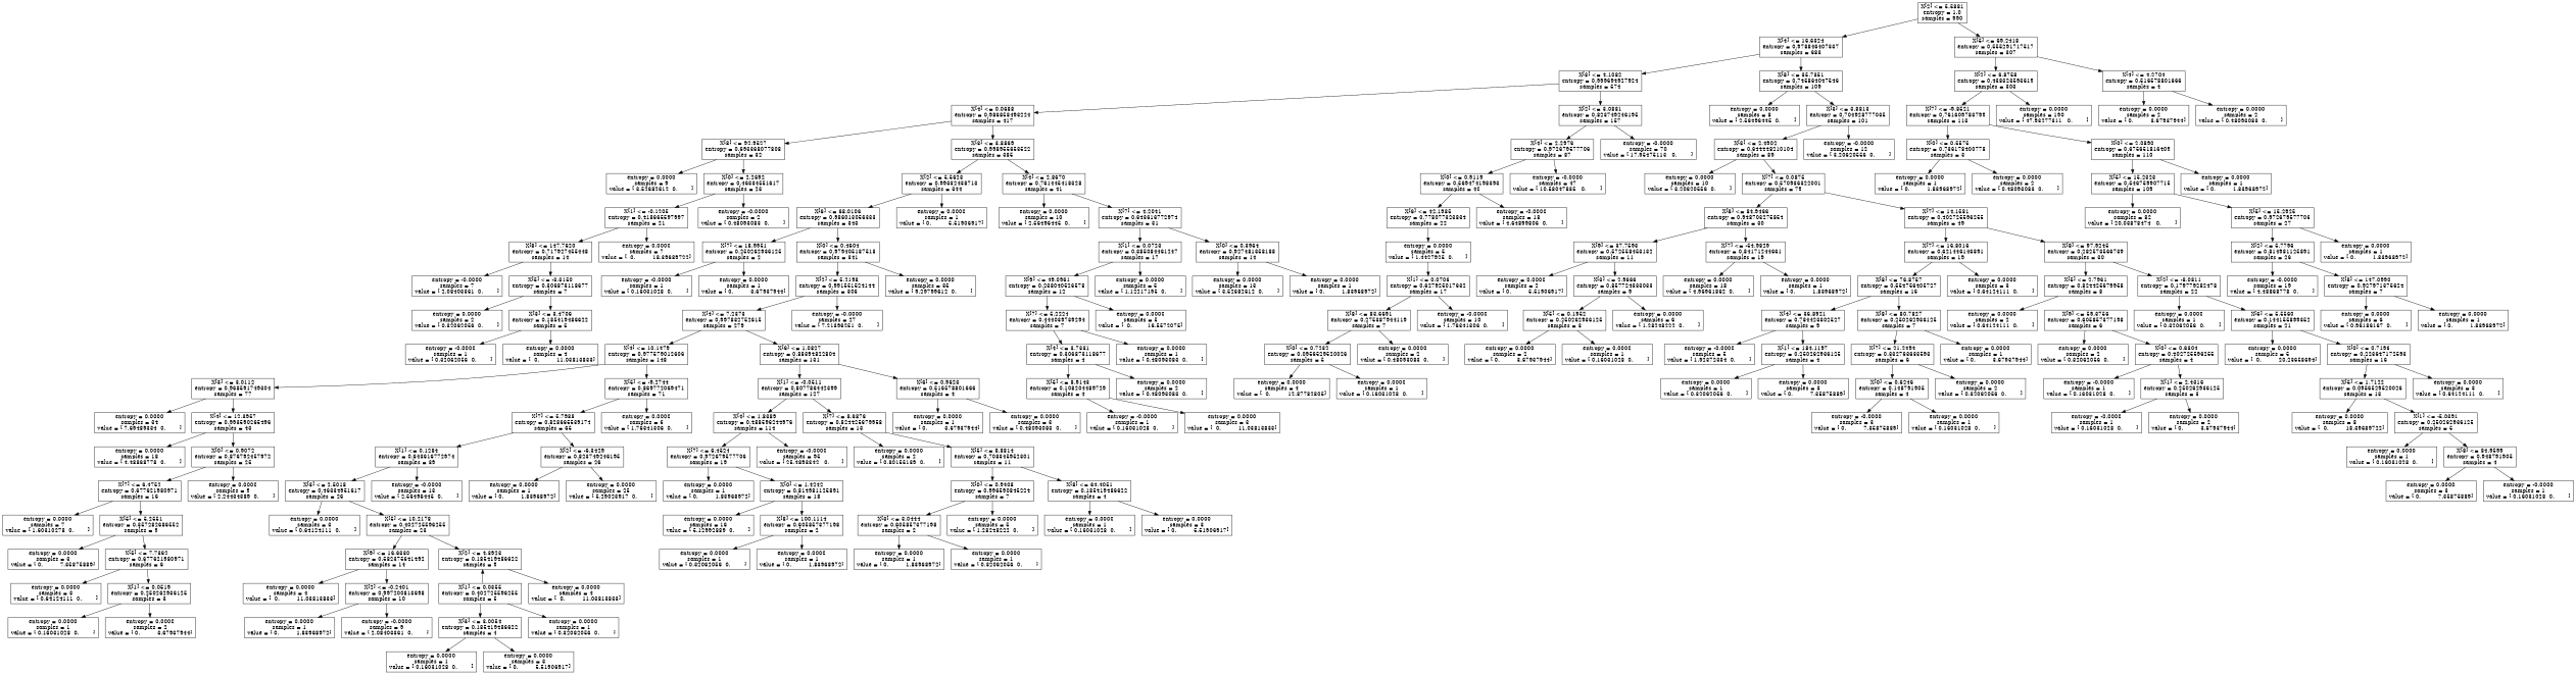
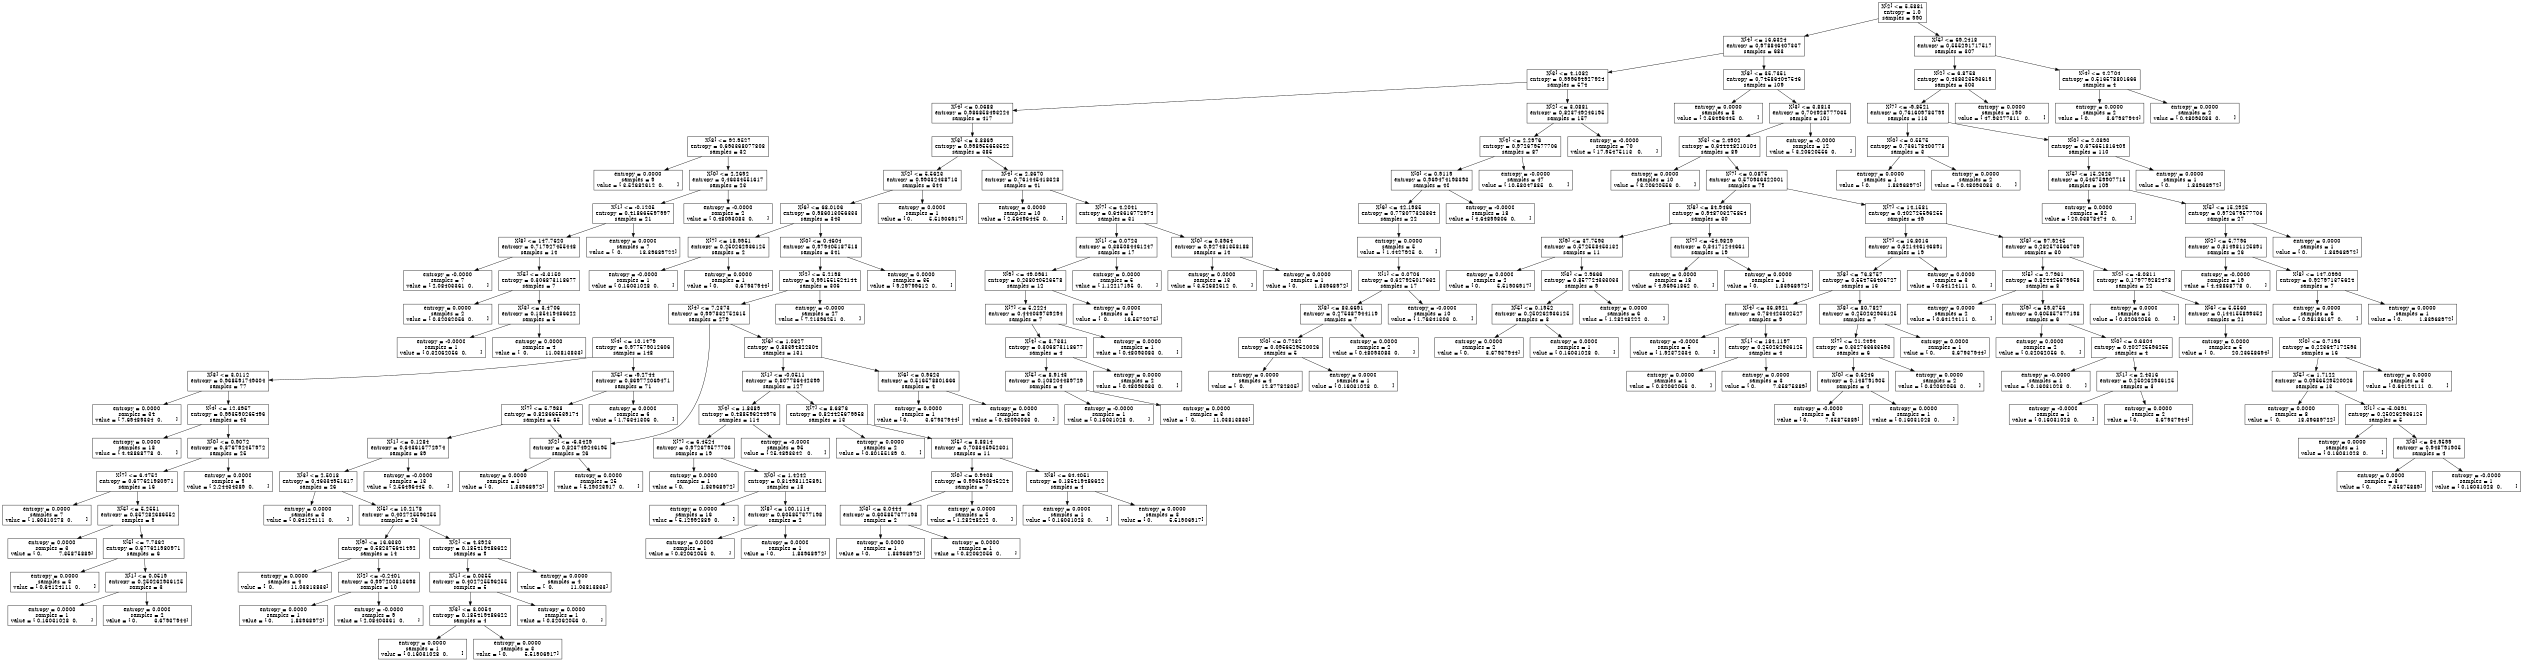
  digraph {
    node [shape=box]
    n1 [label="X[2] <= 5.5881\nentropy = 1.0\nsamples = 990"]
    n2 [label="X[4] <= 16.6324\nentropy = 0.978846407337\nsamples = 683"]
    n3 [label="X[5] <= 69.2418\nentropy = 0.555291717517\nsamples = 307"]
    n4 [label="X[3] <= 4.1082\nentropy = 0.999694927924\nsamples = 574"]
    n5 [label="X[8] <= 35.7351\nentropy = 0.745864047546\nsamples = 109"]
    n6 [label="X[2] <= 6.8758\nentropy = 0.438323593619\nsamples = 303"]
    n7 [label="X[4] <= 4.2704\nentropy = 0.516578801666\nsamples = 4"]
    n8 [label="X[4] <= 0.0688\nentropy = 0.986858493224\nsamples = 417"]
    n9 [label="X[2] <= 3.0881\nentropy = 0.823749246195\nsamples = 157"]
    n10 [label="entropy = 0.0000\nsamples = 8\nvalue = [ 2.56496445  0.        ]"]
    n11 [label="X[3] <= 3.8813\nentropy = 0.704928777035\nsamples = 101"]
    n12 [label="X[8] <= 92.9527\nentropy = 0.693368077808\nsamples = 32"]
    n13 [label="X[3] <= 3.8869\nentropy = 0.998955653522\nsamples = 385"]
    n14 [label="X[4] <= 2.2976\nentropy = 0.972679577706\nsamples = 87"]
    n15 [label="entropy = -0.0000\nsamples = 70\nvalue = [ 17.95475113   0.        ]"]
    n16 [label="entropy = 0.0000\nsamples = 9\nvalue = [ 3.52682612  0.        ]"]
    n17 [label="X[0] <= 2.2692\nentropy = 0.46334551617\nsamples = 23"]
    n18 [label="X[2] <= 5.5623\nentropy = 0.99332438713\nsamples = 344"]
    n19 [label="X[4] <= 2.8670\nentropy = 0.761445418328\nsamples = 41"]
    n20 [label="X[1] <= -0.1205\nentropy = 0.418665597997\nsamples = 21"]
    n21 [label="entropy = -0.0000\nsamples = 2\nvalue = [ 0.48093083  0.        ]"]
    n22 [label="entropy = 0.0000\nsamples = 7\nvalue = [  0.          18.39689722]"]
    n23 [label="X[8] <= 147.7620\nentropy = 0.717927455448\nsamples = 14"]
    n24 [label="X[5] <= -3.3150\nentropy = 0.306873118677\nsamples = 7"]
    n25 [label="entropy = -0.0000\nsamples = 7\nvalue = [ 2.08403361  0.        ]"]
    n26 [label="entropy = 0.0000\nsamples = 2\nvalue = [ 0.32062056  0.        ]"]
    n27 [label="X[3] <= 3.4706\nentropy = 0.185419486622\nsamples = 5"]
    n28 [label="entropy = 0.0000\nsamples = 4\nvalue = [  0.          11.03813833]"]
    n29 [label="entropy = -0.0000\nsamples = 1\nvalue = [ 0.32062056  0.        ]"]
    n30 [label="X[6] <= 68.0106\nentropy = 0.986013056333\nsamples = 343"]
    n31 [label="entropy = 0.0000\nsamples = 1\nvalue = [ 0.          5.51906917]"]
    n32 [label="entropy = 0.0000\nsamples = 10\nvalue = [ 2.56496445  0.        ]"]
    n33 [label="X[7] <= 4.2041\nentropy = 0.643616772974\nsamples = 31"]
    n34 [label="X[0] <= 0.4604\nentropy = 0.979405187518\nsamples = 341"]
    n35 [label="X[7] <= 18.9951\nentropy = 0.250262936125\nsamples = 2"]
    n36 [label="entropy = 0.0000\nsamples = 35\nvalue = [ 9.29799612  0.        ]"]
    n37 [label="X[2] <= 5.2198\nentropy = 0.991551524144\nsamples = 306"]
    n38 [label="entropy = 0.0000\nsamples = 1\nvalue = [ 0.          3.67937944]"]
    n39 [label="entropy = -0.0000\nsamples = 1\nvalue = [ 0.16031028  0.        ]"]
    n40 [label="X[4] <= 7.2373\nentropy = 0.997832752615\nsamples = 279"]
    n41 [label="entropy = -0.0000\nsamples = 27\nvalue = [ 7.21396251  0.        ]"]
    n42 [label="X[6] <= 1.0827\nentropy = 0.88394822804\nsamples = 131"]
    n43 [label="X[4] <= 10.1479\nentropy = 0.977579012606\nsamples = 148"]
    n44 [label="X[6] <= 0.9623\nentropy = 0.516578801666\nsamples = 4"]
    n45 [label="X[1] <= -0.0511\nentropy = 0.807786442399\nsamples = 127"]
    n46 [label="X[5] <= -9.2744\nentropy = 0.869772069471\nsamples = 71"]
    n47 [label="X[3] <= 3.0112\nentropy = 0.968591749304\nsamples = 77"]
    n48 [label="entropy = 0.0000\nsamples = 3\nvalue = [ 0.48093083  0.        ]"]
    n49 [label="entropy = 0.0000\nsamples = 1\nvalue = [ 0.          3.67937944]"]
    n50 [label="X[7] <= 8.6876\nentropy = 0.824425679958\nsamples = 13"]
    n51 [label="X[4] <= 1.8389\nentropy = 0.488596244976\nsamples = 114"]
    n52 [label="entropy = 0.0000\nsamples = 2\nvalue = [ 0.80155139  0.        ]"]
    n53 [label="X[5] <= 8.8814\nentropy = 0.708345952301\nsamples = 11"]
    n54 [label="X[7] <= 6.4524\nentropy = 0.972679577706\nsamples = 19"]
    n55 [label="entropy = -0.0000\nsamples = 95\nvalue = [ 25.4893342   0.       ]"]
    n56 [label="X[0] <= 0.9408\nentropy = 0.996590845224\nsamples = 7"]
    n57 [label="X[8] <= 64.4051\nentropy = 0.185419486622\nsamples = 4"]
    n58 [label="X[3] <= 3.0444\nentropy = 0.605857377198\nsamples = 2"]
    n59 [label="entropy = 0.0000\nsamples = 5\nvalue = [ 1.28248222  0.        ]"]
    n60 [label="entropy = 0.0000\nsamples = 1\nvalue = [ 0.16031028  0.        ]"]
    n61 [label="entropy = 0.0000\nsamples = 3\nvalue = [ 0.          5.51906917]"]
    n62 [label="entropy = 0.0000\nsamples = 1\nvalue = [ 0.          1.83968972]"]
    n63 [label="entropy = 0.0000\nsamples = 1\nvalue = [ 0.32062056  0.        ]"]
    n64 [label="entropy = 0.0000\nsamples = 1\nvalue = [ 0.          1.83968972]"]
    n65 [label="X[0] <= 1.4242\nentropy = 0.814981125891\nsamples = 18"]
    n66 [label="entropy = 0.0000\nsamples = 16\nvalue = [ 5.12992889  0.        ]"]
    n67 [label="X[8] <= 100.1114\nentropy = 0.605857377198\nsamples = 2"]
    n68 [label="entropy = 0.0000\nsamples = 1\nvalue = [ 0.32062056  0.        ]"]
    n69 [label="entropy = 0.0000\nsamples = 1\nvalue = [ 0.          1.83968972]"]
    n70 [label="entropy = 0.0000\nsamples = 6\nvalue = [ 1.76341306  0.        ]"]
    n71 [label="X[7] <= 5.7988\nentropy = 0.828665539174\nsamples = 65"]
    n72 [label="entropy = 0.0000\nsamples = 34\nvalue = [ 7.69489334  0.        ]"]
    n73 [label="X[4] <= 12.3957\nentropy = 0.993590265496\nsamples = 43"]
    n74 [label="X[2] <= -6.3429\nentropy = 0.823749246195\nsamples = 26"]
    n75 [label="X[1] <= 0.1284\nentropy = 0.643616772974\nsamples = 39"]
    n76 [label="entropy = 0.0000\nsamples = 1\nvalue = [ 0.          1.83968972]"]
    n77 [label="entropy = 0.0000\nsamples = 25\nvalue = [ 5.29023917  0.        ]"]
    n78 [label="X[3] <= 2.5018\nentropy = 0.46334951617\nsamples = 26"]
    n79 [label="entropy = -0.0000\nsamples = 13\nvalue = [ 2.56496445  0.        ]"]
    n80 [label="entropy = 0.0000\nsamples = 3\nvalue = [ 0.64124111  0.        ]"]
    n81 [label="X[5] <= 10.2178\nentropy = 0.402725596255\nsamples = 23"]
    n82 [label="X[9] <= 16.6330\nentropy = 0.582375641492\nsamples = 14"]
    n83 [label="X[2] <= 4.3923\nentropy = 0.185419486622\nsamples = 9"]
    n84 [label="entropy = 0.0000\nsamples = 4\nvalue = [  0.          11.03813833]"]
    n85 [label="X[2] <= -0.2401\nentropy = 0.997200813698\nsamples = 10"]
    n86 [label="X[1] <= 0.0355\nentropy = 0.402725596255\nsamples = 5"]
    n87 [label="entropy = 0.0000\nsamples = 4\nvalue = [  0.          11.03813833]"]
    n88 [label="entropy = 0.0000\nsamples = 1\nvalue = [ 0.          1.83968972]"]
    n89 [label="entropy = -0.0000\nsamples = 9\nvalue = [ 2.08403361  0.        ]"]
    n90 [label="X[3] <= 3.0054\nentropy = 0.185419486622\nsamples = 4"]
    n91 [label="entropy = 0.0000\nsamples = 1\nvalue = [ 0.32062056  0.        ]"]
    n92 [label="entropy = 0.0000\nsamples = 1\nvalue = [ 0.16031028  0.        ]"]
    n93 [label="entropy = 0.0000\nsamples = 3\nvalue = [ 0.          5.51906917]"]
    n94 [label="entropy = 0.0000\nsamples = 18\nvalue = [ 4.48868778  0.        ]"]
    n95 [label="X[0] <= 0.9072\nentropy = 0.876792457972\nsamples = 25"]
    n96 [label="X[7] <= 6.4752\nentropy = 0.677621980971\nsamples = 16"]
    n97 [label="entropy = 0.0000\nsamples = 9\nvalue = [ 2.24434389  0.        ]"]
    n98 [label="entropy = 0.0000\nsamples = 7\nvalue = [ 1.60310278  0.        ]"]
    n99 [label="X[5] <= 5.2551\nentropy = 0.357282686552\nsamples = 9"]
    n100 [label="entropy = 0.0000\nsamples = 3\nvalue = [ 0.          7.35875889]"]
    n101 [label="X[5] <= 7.7362\nentropy = 0.677621980971\nsamples = 6"]
    n102 [label="entropy = 0.0000\nsamples = 3\nvalue = [ 0.64124111  0.        ]"]
    n103 [label="X[1] <= 0.0519\nentropy = 0.250262936125\nsamples = 3"]
    n104 [label="entropy = 0.0000\nsamples = 1\nvalue = [ 0.16031028  0.        ]"]
    n105 [label="entropy = 0.0000\nsamples = 2\nvalue = [ 0.          3.67937944]"]
    n106 [label="X[0] <= 0.3964\nentropy = 0.927481358188\nsamples = 14"]
    n107 [label="X[1] <= 0.0723\nentropy = 0.385084461247\nsamples = 17"]
    n108 [label="entropy = 0.0000\nsamples = 1\nvalue = [ 0.          1.83968972]"]
    n109 [label="entropy = 0.0000\nsamples = 13\nvalue = [ 3.52682612  0.        ]"]
    n110 [label="entropy = 0.0000\nsamples = 5\nvalue = [ 1.12217195  0.        ]"]
    n111 [label="X[9] <= 49.0961\nentropy = 0.238040526578\nsamples = 12"]
    n112 [label="X[7] <= 5.2224\nentropy = 0.444039739294\nsamples = 7"]
    n113 [label="entropy = 0.0000\nsamples = 5\nvalue = [  0.         16.5572075]"]
    n114 [label="entropy = 0.0000\nsamples = 1\nvalue = [ 0.48093083  0.        ]"]
    n115 [label="X[4] <= 3.7331\nentropy = 0.306873118677\nsamples = 4"]
    n116 [label="entropy = 0.0000\nsamples = 2\nvalue = [ 0.48093083  0.        ]"]
    n117 [label="X[5] <= 8.9143\nentropy = 0.108204489729\nsamples = 4"]
    n118 [label="entropy = 0.0000\nsamples = 3\nvalue = [  0.          11.03813833]"]
    n119 [label="entropy = -0.0000\nsamples = 1\nvalue = [ 0.16031028  0.        ]"]
-   n120 [label="X[0] <= 0.9119\nentropy = 0.569474198393\nsamples = 40"]
+   n120 [label="X[0] <= 0.9119\nentropy = 0.969474198393\nsamples = 40"]
    n121 [label="entropy = -0.0000\nsamples = 47\nvalue = [ 10.58047835   0.        ]"]
    n122 [label="X[6] <= 42.1985\nentropy = 0.778077323834\nsamples = 22"]
    n123 [label="entropy = -0.0000\nsamples = 18\nvalue = [ 4.64899806  0.        ]"]
    n124 [label="entropy = 0.0000\nsamples = 5\nvalue = [ 1.4427925  0.       ]"]
    n125 [label="X[1] <= 0.0706\nentropy = 0.627925017632\nsamples = 17"]
    n126 [label="X[8] <= 83.6691\nentropy = 0.275387944119\nsamples = 7"]
    n127 [label="entropy = -0.0000\nsamples = 10\nvalue = [ 1.76341306  0.        ]"]
    n128 [label="entropy = 0.0000\nsamples = 2\nvalue = [ 0.48093083  0.        ]"]
    n129 [label="X[0] <= 0.7232\nentropy = 0.0956529520026\nsamples = 5"]
    n130 [label="entropy = 0.0000\nsamples = 1\nvalue = [ 0.16031028  0.        ]"]
    n131 [label="entropy = 0.0000\nsamples = 4\nvalue = [  0.          12.87782805]"]
    n132 [label="X[3] <= 2.4902\nentropy = 0.644448210104\nsamples = 89"]
    n133 [label="entropy = -0.0000\nsamples = 12\nvalue = [ 3.20620556  0.        ]"]
    n134 [label="entropy = 0.0000\nsamples = 10\nvalue = [ 3.20620556  0.        ]"]
    n135 [label="X[7] <= 0.0875\nentropy = 0.570936322001\nsamples = 79"]
    n136 [label="X[8] <= 84.9466\nentropy = 0.948703275854\nsamples = 30"]
    n137 [label="X[7] <= 14.1581\nentropy = 0.402725596255\nsamples = 49"]
    n138 [label="X[7] <= -54.9829\nentropy = 0.84171244661\nsamples = 19"]
    n139 [label="X[9] <= 37.7593\nentropy = 0.572558453132\nsamples = 11"]
    n140 [label="X[8] <= 97.9245\nentropy = 0.282573566739\nsamples = 30"]
    n141 [label="X[7] <= 16.8016\nentropy = 0.621446146891\nsamples = 19"]
    n142 [label="entropy = 0.0000\nsamples = 1\nvalue = [ 0.          1.83968972]"]
    n143 [label="entropy = 0.0000\nsamples = 18\nvalue = [ 4.96961862  0.        ]"]
    n144 [label="X[3] <= 2.9666\nentropy = 0.857724333033\nsamples = 9"]
    n145 [label="entropy = 0.0000\nsamples = 2\nvalue = [ 0.          5.51906917]"]
    n146 [label="X[5] <= 0.1952\nentropy = 0.250262936125\nsamples = 3"]
    n147 [label="entropy = 0.0000\nsamples = 6\nvalue = [ 1.28248222  0.        ]"]
    n148 [label="entropy = 0.0000\nsamples = 1\nvalue = [ 0.16031028  0.        ]"]
    n149 [label="entropy = 0.0000\nsamples = 2\nvalue = [ 0.          3.67937944]"]
    n150 [label="X[2] <= -8.0811\nentropy = 0.179779282478\nsamples = 22"]
    n151 [label="X[5] <= 2.7961\nentropy = 0.824425679958\nsamples = 8"]
    n152 [label="entropy = 0.0000\nsamples = 3\nvalue = [ 0.64124111  0.        ]"]
    n153 [label="X[8] <= 76.8757\nentropy = 0.554756405727\nsamples = 16"]
    n154 [label="entropy = 0.0000\nsamples = 1\nvalue = [ 0.32062056  0.        ]"]
    n155 [label="X[6] <= 5.5560\nentropy = 0.144155899352\nsamples = 21"]
    n156 [label="entropy = 0.0000\nsamples = 2\nvalue = [ 0.64124111  0.        ]"]
    n157 [label="X[9] <= 59.3756\nentropy = 0.605857377198\nsamples = 6"]
    n158 [label="X[0] <= 0.7196\nentropy = 0.223647172593\nsamples = 16"]
    n159 [label="entropy = 0.0000\nsamples = 5\nvalue = [  0.          20.23658694]"]
    n160 [label="entropy = 0.0000\nsamples = 3\nvalue = [ 0.64124111  0.        ]"]
    n161 [label="X[5] <= 1.7122\nentropy = 0.0956529520026\nsamples = 13"]
    n162 [label="X[1] <= -5.0391\nentropy = 0.250262936125\nsamples = 5"]
    n163 [label="entropy = 0.0000\nsamples = 8\nvalue = [  0.          18.39689722]"]
    n164 [label="entropy = 0.0000\nsamples = 1\nvalue = [ 0.16031028  0.        ]"]
    n165 [label="X[8] <= 84.9599\nentropy = 0.948791905\nsamples = 4"]
    n166 [label="entropy = 0.0000\nsamples = 3\nvalue = [ 0.          7.35875889]"]
    n167 [label="entropy = -0.0000\nsamples = 1\nvalue = [ 0.16031028  0.        ]"]
    n168 [label="X[0] <= 0.6304\nentropy = 0.402725596255\nsamples = 4"]
    n169 [label="entropy = 0.0000\nsamples = 2\nvalue = [ 0.32062056  0.        ]"]
    n170 [label="X[1] <= 2.4316\nentropy = 0.250262936125\nsamples = 3"]
    n171 [label="entropy = -0.0000\nsamples = 1\nvalue = [ 0.16031028  0.        ]"]
    n172 [label="entropy = 0.0000\nsamples = 2\nvalue = [ 0.          3.67937944]"]
    n173 [label="entropy = -0.0000\nsamples = 1\nvalue = [ 0.16031028  0.        ]"]
    n174 [label="X[4] <= 36.8921\nentropy = 0.784423302527\nsamples = 9"]
    n175 [label="X[8] <= 80.7827\nentropy = 0.250262936125\nsamples = 7"]
    n176 [label="X[1] <= 184.1197\nentropy = 0.250262936125\nsamples = 4"]
    n177 [label="entropy = -0.0000\nsamples = 5\nvalue = [ 1.92372334  0.        ]"]
    n178 [label="entropy = 0.0000\nsamples = 1\nvalue = [ 0.          3.67937944]"]
    n179 [label="X[7] <= 21.2494\nentropy = 0.332763633593\nsamples = 6"]
    n180 [label="entropy = 0.0000\nsamples = 3\nvalue = [ 0.          7.35875889]"]
    n181 [label="entropy = 0.0000\nsamples = 1\nvalue = [ 0.32062056  0.        ]"]
    n182 [label="entropy = 0.0000\nsamples = 2\nvalue = [ 0.32062056  0.        ]"]
    n183 [label="X[0] <= 0.6246\nentropy = 0.148791905\nsamples = 4"]
    n184 [label="entropy = 0.0000\nsamples = 1\nvalue = [ 0.16031028  0.        ]"]
    n185 [label="entropy = -0.0000\nsamples = 3\nvalue = [ 0.          7.35875889]"]
    n186 [label="X[7] <= -9.8521\nentropy = 0.761609783799\nsamples = 113"]
    n187 [label="entropy = 0.0000\nsamples = 190\nvalue = [ 47.93277311   0.        ]"]
    n188 [label="entropy = 0.0000\nsamples = 2\nvalue = [ 0.          3.67937944]"]
    n189 [label="entropy = 0.0000\nsamples = 2\nvalue = [ 0.48093083  0.        ]"]
    n190 [label="X[0] <= 0.5575\nentropy = 0.736178400778\nsamples = 3"]
    n191 [label="X[0] <= 2.0890\nentropy = 0.675651816409\nsamples = 110"]
    n192 [label="entropy = 0.0000\nsamples = 1\nvalue = [ 0.          1.83968972]"]
    n193 [label="entropy = 0.0000\nsamples = 2\nvalue = [ 0.48093083  0.        ]"]
    n194 [label="X[5] <= 15.2323\nentropy = 0.546759907715\nsamples = 109"]
    n195 [label="entropy = 0.0000\nsamples = 1\nvalue = [ 0.          1.83968972]"]
    n196 [label="entropy = 0.0000\nsamples = 82\nvalue = [ 20.03878474   0.        ]"]
    n197 [label="X[5] <= 15.2925\nentropy = 0.972679577706\nsamples = 27"]
    n198 [label="entropy = 0.0000\nsamples = 1\nvalue = [ 0.          1.83968972]"]
    n199 [label="X[2] <= 5.7796\nentropy = 0.814981125891\nsamples = 26"]
    n200 [label="X[8] <= 147.0990\nentropy = 0.927971375624\nsamples = 7"]
    n201 [label="entropy = -0.0000\nsamples = 19\nvalue = [ 4.48868778  0.        ]"]
    n202 [label="entropy = 0.0000\nsamples = 6\nvalue = [ 0.96186167  0.        ]"]
    n203 [label="entropy = 0.0000\nsamples = 1\nvalue = [ 0.          1.83968972]"]
    n1 -> n2
    n1 -> n3
    n2 -> n4
    n2 -> n5
    n3 -> n6
    n3 -> n7
    n4 -> n8
    n4 -> n9
    n5 -> n10
    n5 -> n11
    n6 -> n186
    n6 -> n187
    n7 -> n188
    n7 -> n189
-   n8 -> n12
    n8 -> n13
    n9 -> n14
    n9 -> n15
    n11 -> n132
    n11 -> n133
    n12 -> n16
    n12 -> n17
    n13 -> n18
    n13 -> n19
    n14 -> n120
    n14 -> n121
    n17 -> n20
    n17 -> n21
    n18 -> n30
    n18 -> n31
    n19 -> n32
    n19 -> n33
    n20 -> n22
    n20 -> n23
    n23 -> n24
    n23 -> n25
    n24 -> n26
    n24 -> n27
    n27 -> n28
    n27 -> n29
    n30 -> n34
    n30 -> n35
    n33 -> n106
    n33 -> n107
    n34 -> n36
    n34 -> n37
    n35 -> n38
    n35 -> n39
    n37 -> n40
    n37 -> n41
    n40 -> n42
-   n40 -> n43
+   n40 -> n74
    n42 -> n44
    n42 -> n45
    n43 -> n46
    n43 -> n47
    n44 -> n48
    n44 -> n49
    n45 -> n50
    n45 -> n51
    n46 -> n70
    n46 -> n71
    n47 -> n72
    n47 -> n73
    n50 -> n52
    n50 -> n53
    n51 -> n54
    n51 -> n55
    n53 -> n56
    n53 -> n57
    n54 -> n64
    n54 -> n65
    n56 -> n58
    n56 -> n59
    n57 -> n60
    n57 -> n61
    n58 -> n62
    n58 -> n63
    n65 -> n66
    n65 -> n67
    n67 -> n68
    n67 -> n69
    n71 -> n74
    n71 -> n75
    n73 -> n94
    n73 -> n95
    n74 -> n76
    n74 -> n77
    n75 -> n78
    n75 -> n79
    n78 -> n80
    n78 -> n81
    n81 -> n82
    n81 -> n83
    n82 -> n84
    n82 -> n85
-   n86 -> n83
+   n83 -> n86
    n83 -> n87
    n85 -> n88
    n85 -> n89
    n86 -> n90
    n86 -> n91
    n90 -> n92
    n90 -> n93
    n95 -> n96
    n95 -> n97
    n96 -> n98
    n96 -> n99
    n99 -> n100
    n99 -> n101
    n101 -> n102
    n101 -> n103
    n103 -> n104
    n103 -> n105
    n106 -> n108
    n106 -> n109
    n107 -> n110
    n107 -> n111
    n111 -> n112
    n111 -> n113
    n112 -> n114
    n112 -> n115
    n115 -> n116
    n115 -> n117
    n117 -> n118
    n117 -> n119
    n120 -> n122
    n120 -> n123
    n122 -> n124
    n124 -> n125
    n125 -> n126
    n125 -> n127
    n126 -> n128
    n126 -> n129
    n129 -> n130
    n129 -> n131
    n132 -> n134
    n132 -> n135
    n135 -> n136
    n135 -> n137
    n136 -> n138
    n136 -> n139
    n137 -> n140
    n137 -> n141
    n138 -> n142
    n138 -> n143
    n139 -> n144
    n139 -> n145
    n140 -> n150
    n140 -> n151
    n141 -> n152
    n141 -> n153
    n144 -> n146
    n144 -> n147
    n146 -> n148
    n146 -> n149
    n150 -> n154
    n150 -> n155
    n151 -> n156
+   n151 -> n157
    n153 -> n174
    n153 -> n175
-   n155 -> n158
    n155 -> n159
    n157 -> n168
    n157 -> n169
    n158 -> n160
    n158 -> n161
    n161 -> n162
    n161 -> n163
    n162 -> n164
    n162 -> n165
    n165 -> n166
    n165 -> n167
    n168 -> n170
    n168 -> n171
    n170 -> n172
    n170 -> n173
    n174 -> n176
    n174 -> n177
    n175 -> n178
    n175 -> n179
    n176 -> n180
    n176 -> n181
    n179 -> n182
    n179 -> n183
    n183 -> n184
    n183 -> n185
    n186 -> n190
    n186 -> n191
    n190 -> n192
    n190 -> n193
    n191 -> n194
    n191 -> n195
    n194 -> n196
    n194 -> n197
    n197 -> n198
    n197 -> n199
    n199 -> n200
    n199 -> n201
    n200 -> n202
    n200 -> n203
  }
